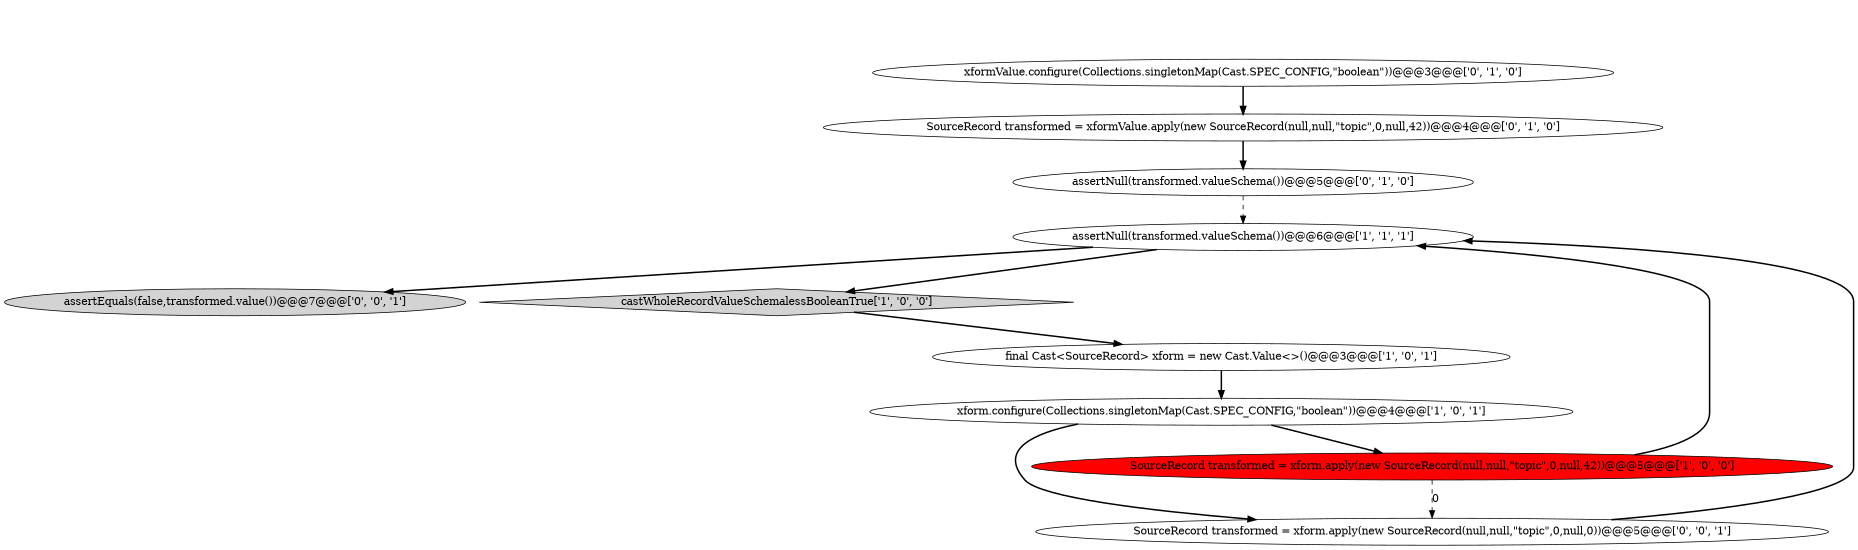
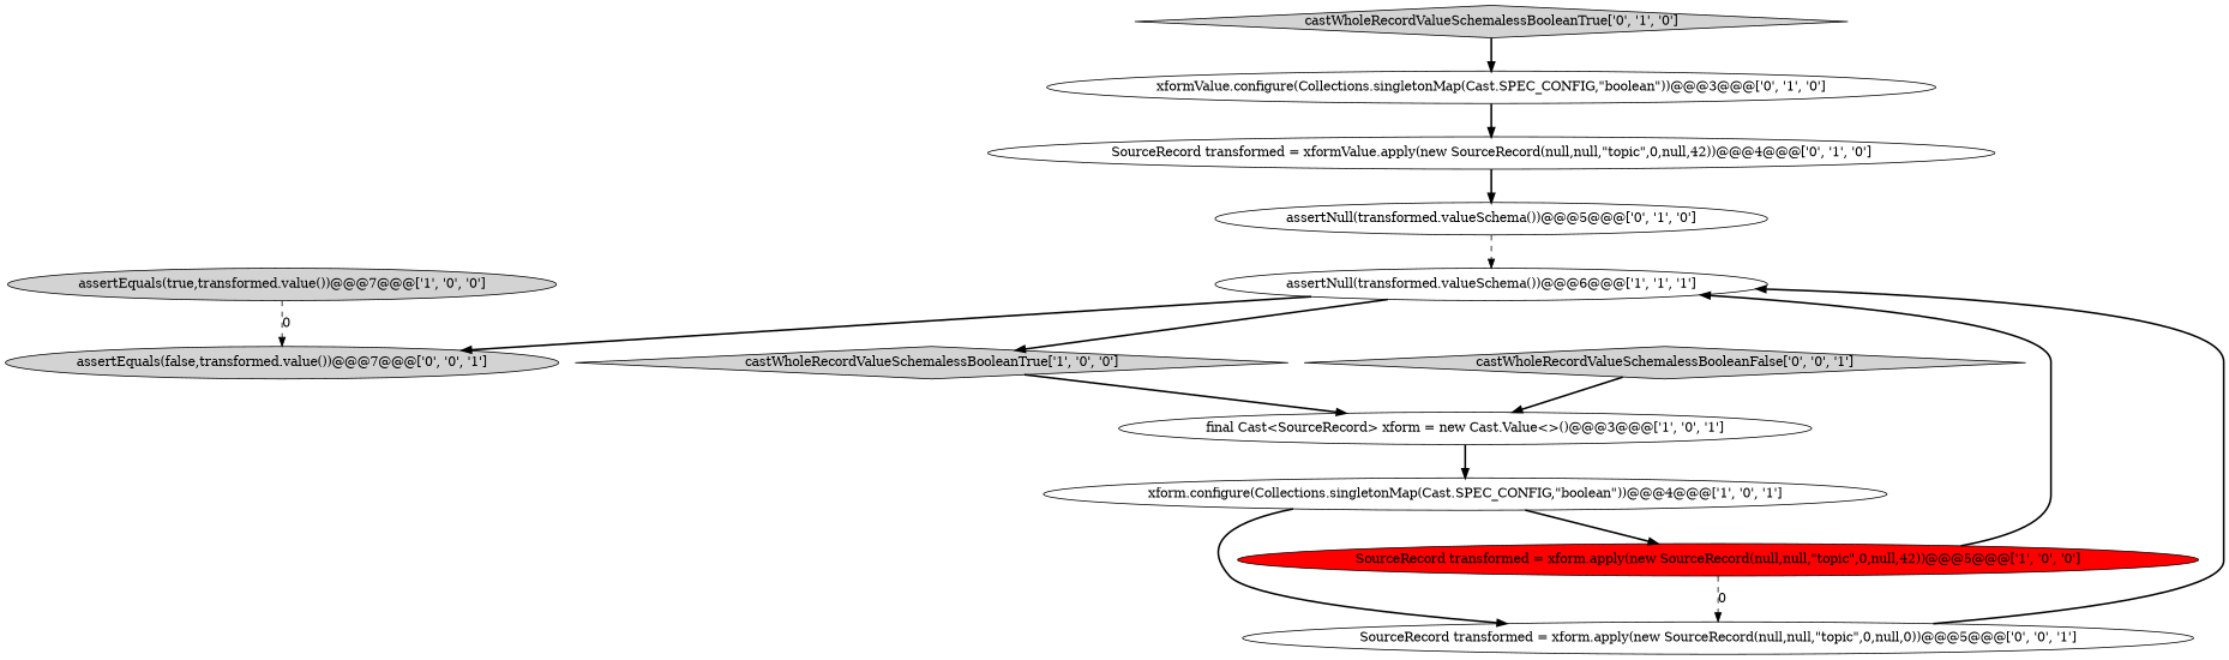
  digraph {
    node [fillcolor=white shape=ellipse style=filled]
    edge [style=bold]
    n1 [label="assertNull(transformed.valueSchema())@@@5@@@['0', '1', '0']"]
    n2 [label="assertNull(transformed.valueSchema())@@@6@@@['1', '1', '1']"]
    n3 [fillcolor=lightgray label="assertEquals(false,transformed.value())@@@7@@@['0', '0', '1']"]
    n4 [fillcolor=lightgray label="castWholeRecordValueSchemalessBooleanTrue['1', '0', '0']" shape=diamond]
    n5 [label="final Cast<SourceRecord> xform = new Cast.Value<>()@@@3@@@['1', '0', '1']"]
    n6 [label="xform.configure(Collections.singletonMap(Cast.SPEC_CONFIG,\"boolean\"))@@@4@@@['1', '0', '1']"]
    n7 [fillcolor=red label="SourceRecord transformed = xform.apply(new SourceRecord(null,null,\"topic\",0,null,42))@@@5@@@['1', '0', '0']"]
    n8 [label="SourceRecord transformed = xform.apply(new SourceRecord(null,null,\"topic\",0,null,0))@@@5@@@['0', '0', '1']"]
    n9 [label="xformValue.configure(Collections.singletonMap(Cast.SPEC_CONFIG,\"boolean\"))@@@3@@@['0', '1', '0']"]
    n10 [label="SourceRecord transformed = xformValue.apply(new SourceRecord(null,null,\"topic\",0,null,42))@@@4@@@['0', '1', '0']"]
+   n11 [fillcolor=lightgray label="castWholeRecordValueSchemalessBooleanTrue['0', '1', '0']" shape=diamond]
+   n12 [fillcolor=lightgray label="assertEquals(true,transformed.value())@@@7@@@['1', '0', '0']"]
+   n13 [fillcolor=lightgray label="castWholeRecordValueSchemalessBooleanFalse['0', '0', '1']" shape=diamond]
    n1 -> n2 [style=dashed]
    n2 -> n3
    n2 -> n4
    n4 -> n5
    n5 -> n6
    n6 -> n7
    n6 -> n8
    n7 -> n2
    n7 -> n8 [label=0 style=dashed]
    n8 -> n2
    n9 -> n10
    n10 -> n1
+   n11 -> n9
+   n12 -> n3 [label=0 style=dashed]
+   n13 -> n5
  }
